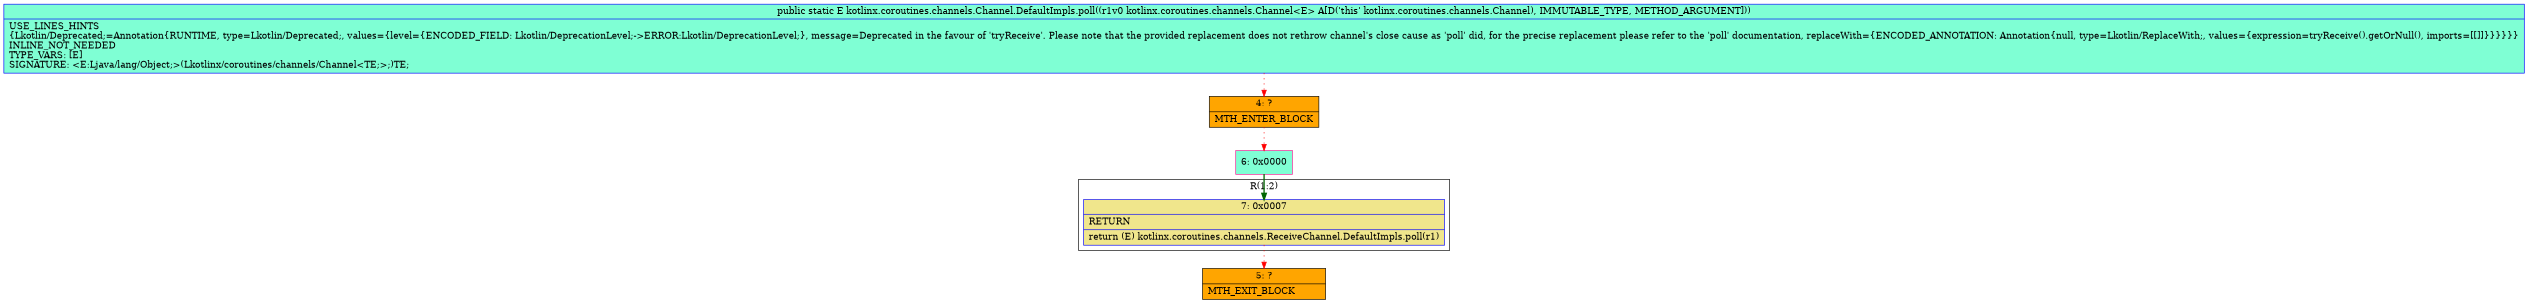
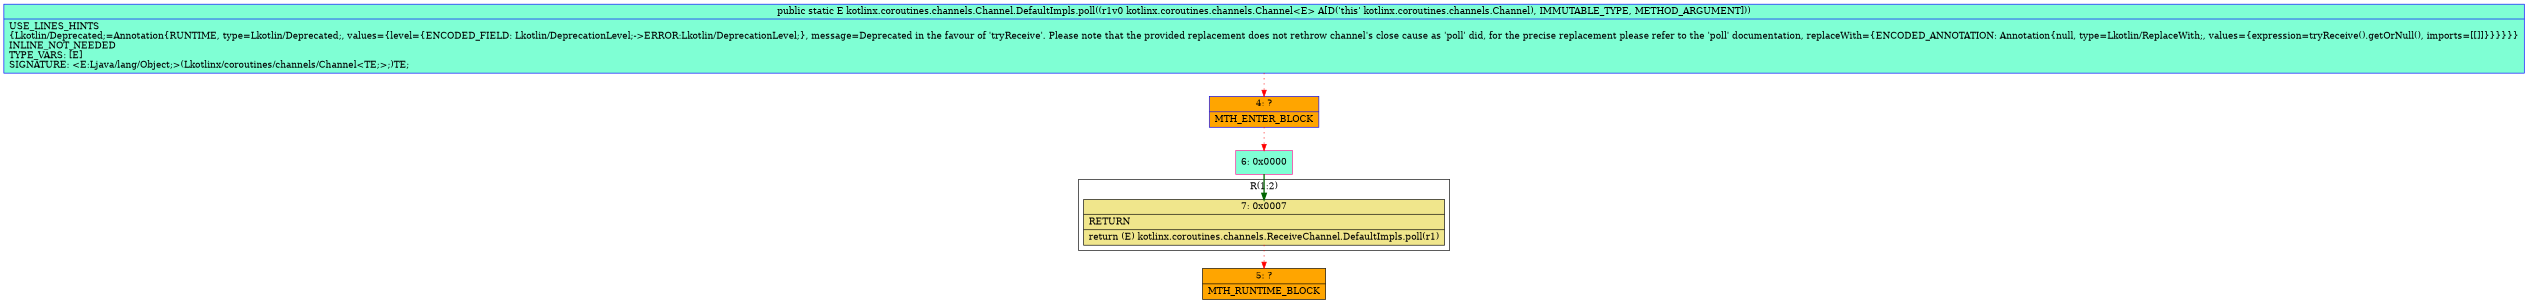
  digraph {
    node [color=black fillcolor=orange shape=record style=filled]
    edge [color=red style=dotted]
-   n1 [color=blue fillcolor=khaki label="{7\:\ 0x0007|RETURN\l|return (E) kotlinx.coroutines.channels.ReceiveChannel.DefaultImpls.poll(r1)\l}"]
-   n2 [label="{5\:\ ?|MTH_EXIT_BLOCK\l}"]
-   n3 [label="{4\:\ ?|MTH_ENTER_BLOCK\l}"]
+   n1 [fillcolor=khaki label="{7\:\ 0x0007|RETURN\l|return (E) kotlinx.coroutines.channels.ReceiveChannel.DefaultImpls.poll(r1)\l}"]
+   n2 [label="{5\:\ ?|MTH_RUNTIME_BLOCK\l}"]
+   n3 [color=blue label="{4\:\ ?|MTH_ENTER_BLOCK\l}"]
    n4 [color=deeppink fillcolor=aquamarine label="{6\:\ 0x0000}"]
    n5 [color=blue fillcolor=aquamarine label="{public static E kotlinx.coroutines.channels.Channel.DefaultImpls.poll((r1v0 kotlinx.coroutines.channels.Channel\<E\> A[D('this' kotlinx.coroutines.channels.Channel), IMMUTABLE_TYPE, METHOD_ARGUMENT]))  | USE_LINES_HINTS\l\{Lkotlin\/Deprecated;=Annotation\{RUNTIME, type=Lkotlin\/Deprecated;, values=\{level=\{ENCODED_FIELD: Lkotlin\/DeprecationLevel;\-\>ERROR:Lkotlin\/DeprecationLevel;\}, message=Deprecated in the favour of 'tryReceive'. Please note that the provided replacement does not rethrow channel's close cause as 'poll' did, for the precise replacement please refer to the 'poll' documentation, replaceWith=\{ENCODED_ANNOTATION: Annotation\{null, type=Lkotlin\/ReplaceWith;, values=\{expression=tryReceive().getOrNull(), imports=[[]]\}\}\}\}\}\}\lINLINE_NOT_NEEDED\lTYPE_VARS: [E]\lSIGNATURE: \<E:Ljava\/lang\/Object;\>(Lkotlinx\/coroutines\/channels\/Channel\<TE;\>;)TE;\l}"]
    subgraph cluster_1 {
      label="R(1:2)"
      n1
    }
    n1 -> n2
    n3 -> n4
    n4 -> n1 [color=darkgreen style=bold]
    n5 -> n3
  }
